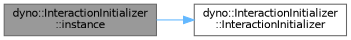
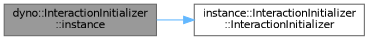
  digraph {
    rankdir=LR
    node [fontname=Helvetica fontsize=10 shape=box style=filled]
    n1 [color=gray40 fillcolor=grey60 fontcolor=black height=0.2 label="dyno::InteractionInitializer\l::instance" width=0.4]
-   n2 [color=grey40 fillcolor=white height=0.2 label="dyno::InteractionInitializer\l::InteractionInitializer" width=0.4]
+   n2 [color=grey40 fillcolor=white height=0.2 label="instance::InteractionInitializer\l::InteractionInitializer" width=0.4]
    n1 -> n2 [color=steelblue1 fontname=Helvetica fontsize=10 labelfontname=Helvetica labelfontsize=10 style=solid]
  }
